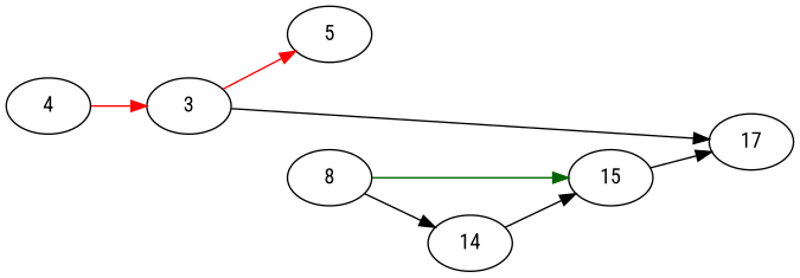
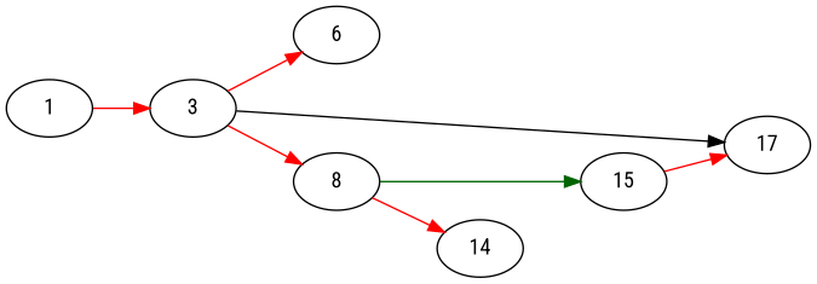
  strict digraph {
    fontname="Roboto Condensed"
    rankdir=LR
    node [fontname="Roboto Condensed"]
    edge [color=red fontname="Roboto Condensed"]
-   1 [entry=true label=4]
+   1 [entry=true]
    3
-   6 [label=5]
+   6
    17
    8
    15
    n7 [label=14]
    1 -> 3 [cond=false]
    3 -> 6 [cond=true]
    3 -> 17 [color=""]
+   3 -> 8 [cond=false]
    8 -> 15 [color=darkgreen cond=true]
-   8 -> n7 [color=black cond=false]
-   15 -> 17 [color=""]
-   n7 -> 15 [color=""]
+   8 -> n7 [cond=false]
+   15 -> 17
  }
